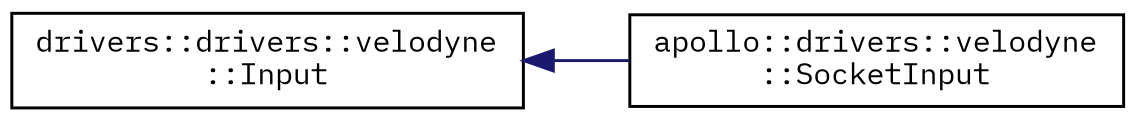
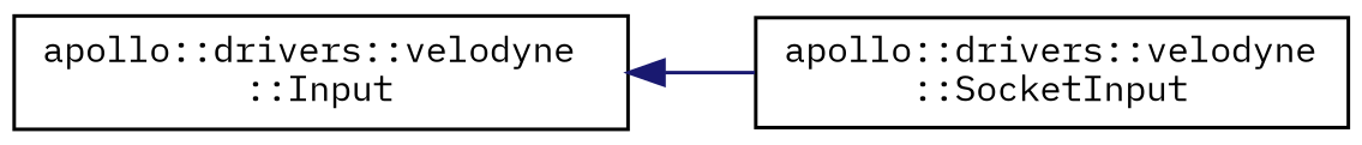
  digraph {
    rankdir=LR
    fontname="IBM Plex Mono"
    node [color=black fillcolor=white fontname="IBM Plex Mono" fontsize=10 shape=record style=filled]
-   n1 [height=0.2 label="drivers::drivers::velodyne\l::Input" width=0.4]
+   n1 [height=0.2 label="apollo::drivers::velodyne\l::Input" width=0.4]
    n2 [height=0.2 label="apollo::drivers::velodyne\l::SocketInput" width=0.4]
    n1 -> n2 [color=midnightblue dir=back fontname="IBM Plex Mono" fontsize=10 labelfontname=Helvetica labelfontsize=10 style=solid]
  }
